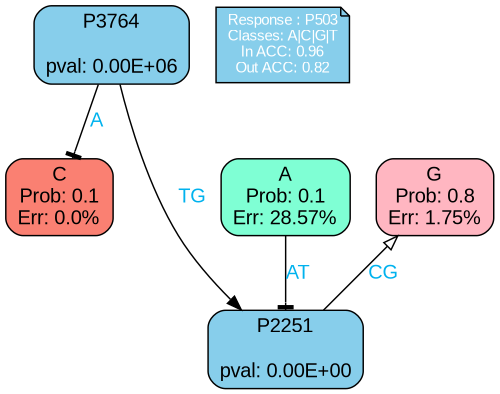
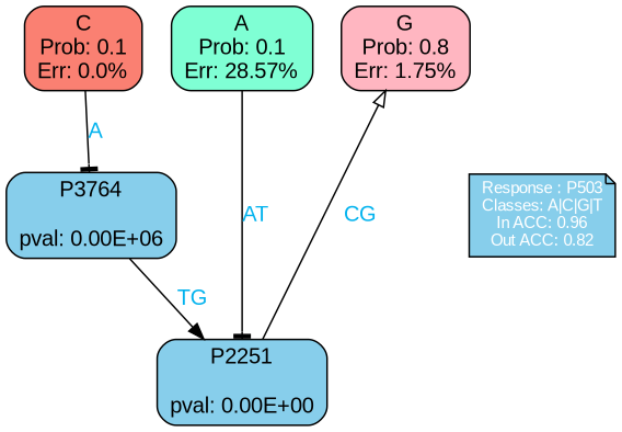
  digraph {
    fontname="Liberation Sans"
    ranksep=equally
    splines=polylines
    node [color=black fillcolor=skyblue fontname="Liberation Sans" shape=box style="filled, rounded"]
    edge [arrowhead=tee fontcolor=deepskyblue2 fontname="Liberation Sans"]
    n1 [fillcolor=salmon label="C\nProb: 0.1\nErr: 0.0%"]
    n2 [fillcolor=aquamarine label="A\nProb: 0.1\nErr: 28.57%"]
    n3 [fillcolor=lightpink label="G\nProb: 0.8\nErr: 1.75%"]
    n4 [align=left fontcolor=white fontsize=10 label="Response : P503\nClasses: A|C|G|T\nIn ACC: 0.96\nOut ACC: 0.82\n" shape=note style=filled]
    n5 [label="P3764\n\npval: 0.00E+06"]
    n6 [label="P2251\n\npval: 0.00E+00"]
    subgraph sub_1 {
      rank=same
      n1
      n2
      n3
    }
    subgraph sub_2 {
      rank=same
      n4
      n5
    }
    n2 -> n6 [label=AT]
-   n5 -> n1 [label=A]
+   n1 -> n5 [label=A]
    n5 -> n6 [arrowhead=normal label=TG]
    n6 -> n3 [arrowhead=onormal label=CG]
  }
